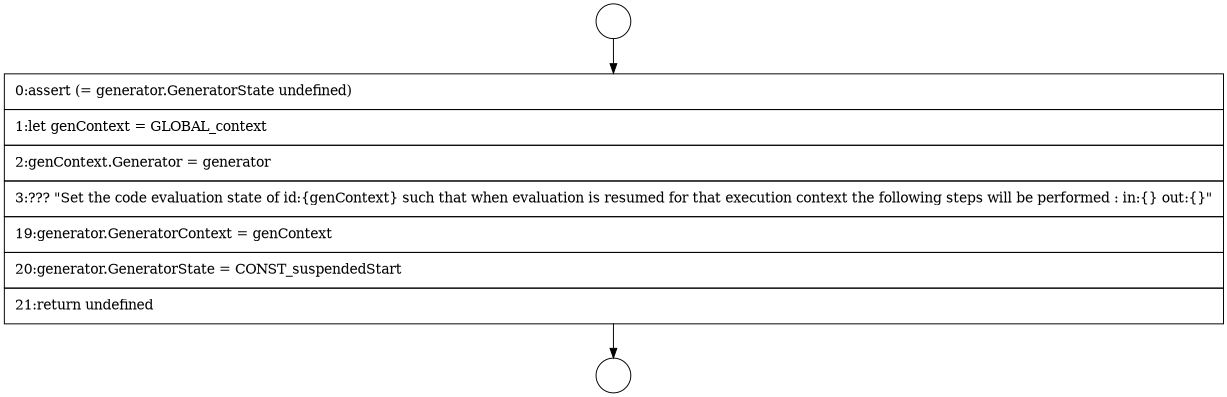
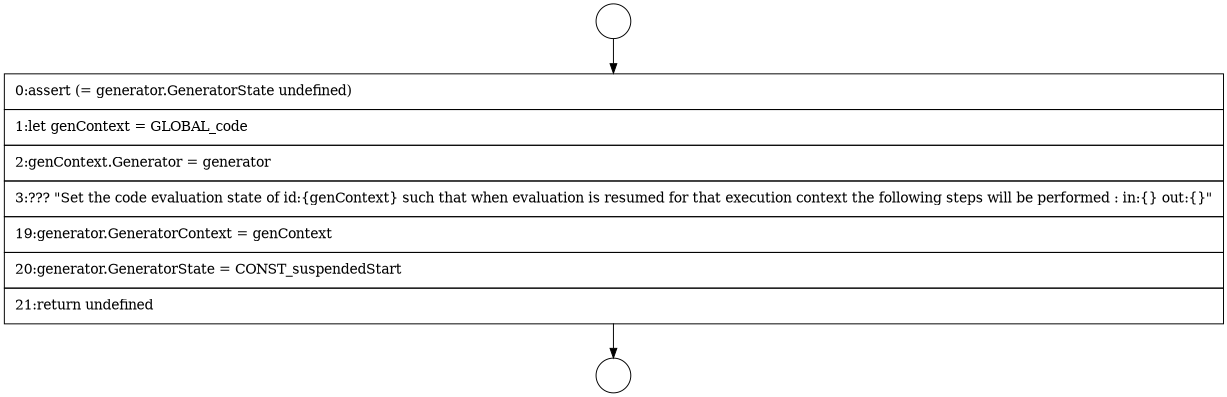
  digraph {
    node [color=black fillcolor=white shape=circle style=filled]
    edge [color=black]
    n1 [label=" "]
-   n2 [label=<<font color="black">     <table border="0" cellborder="1" cellspacing="0" cellpadding="10">       <tr><td align="left">0:assert (= generator.GeneratorState undefined)</td></tr>       <tr><td align="left">1:let genContext = GLOBAL_context</td></tr>       <tr><td align="left">2:genContext.Generator = generator</td></tr>       <tr><td align="left">3:??? &quot;Set the code evaluation state of id:{genContext} such that when evaluation is resumed for that execution context the following steps will be performed : in:{} out:{}&quot;</td></tr>       <tr><td align="left">19:generator.GeneratorContext = genContext</td></tr>       <tr><td align="left">20:generator.GeneratorState = CONST_suspendedStart</td></tr>       <tr><td align="left">21:return undefined</td></tr>     </table>   </font>> margin=0 shape=none]
+   n2 [label=<<font color="black">     <table border="0" cellborder="1" cellspacing="0" cellpadding="10">       <tr><td align="left">0:assert (= generator.GeneratorState undefined)</td></tr>       <tr><td align="left">1:let genContext = GLOBAL_code</td></tr>       <tr><td align="left">2:genContext.Generator = generator</td></tr>       <tr><td align="left">3:??? &quot;Set the code evaluation state of id:{genContext} such that when evaluation is resumed for that execution context the following steps will be performed : in:{} out:{}&quot;</td></tr>       <tr><td align="left">19:generator.GeneratorContext = genContext</td></tr>       <tr><td align="left">20:generator.GeneratorState = CONST_suspendedStart</td></tr>       <tr><td align="left">21:return undefined</td></tr>     </table>   </font>> margin=0 shape=none]
    n3 [label=" "]
    n1 -> n2
    n2 -> n3
  }
